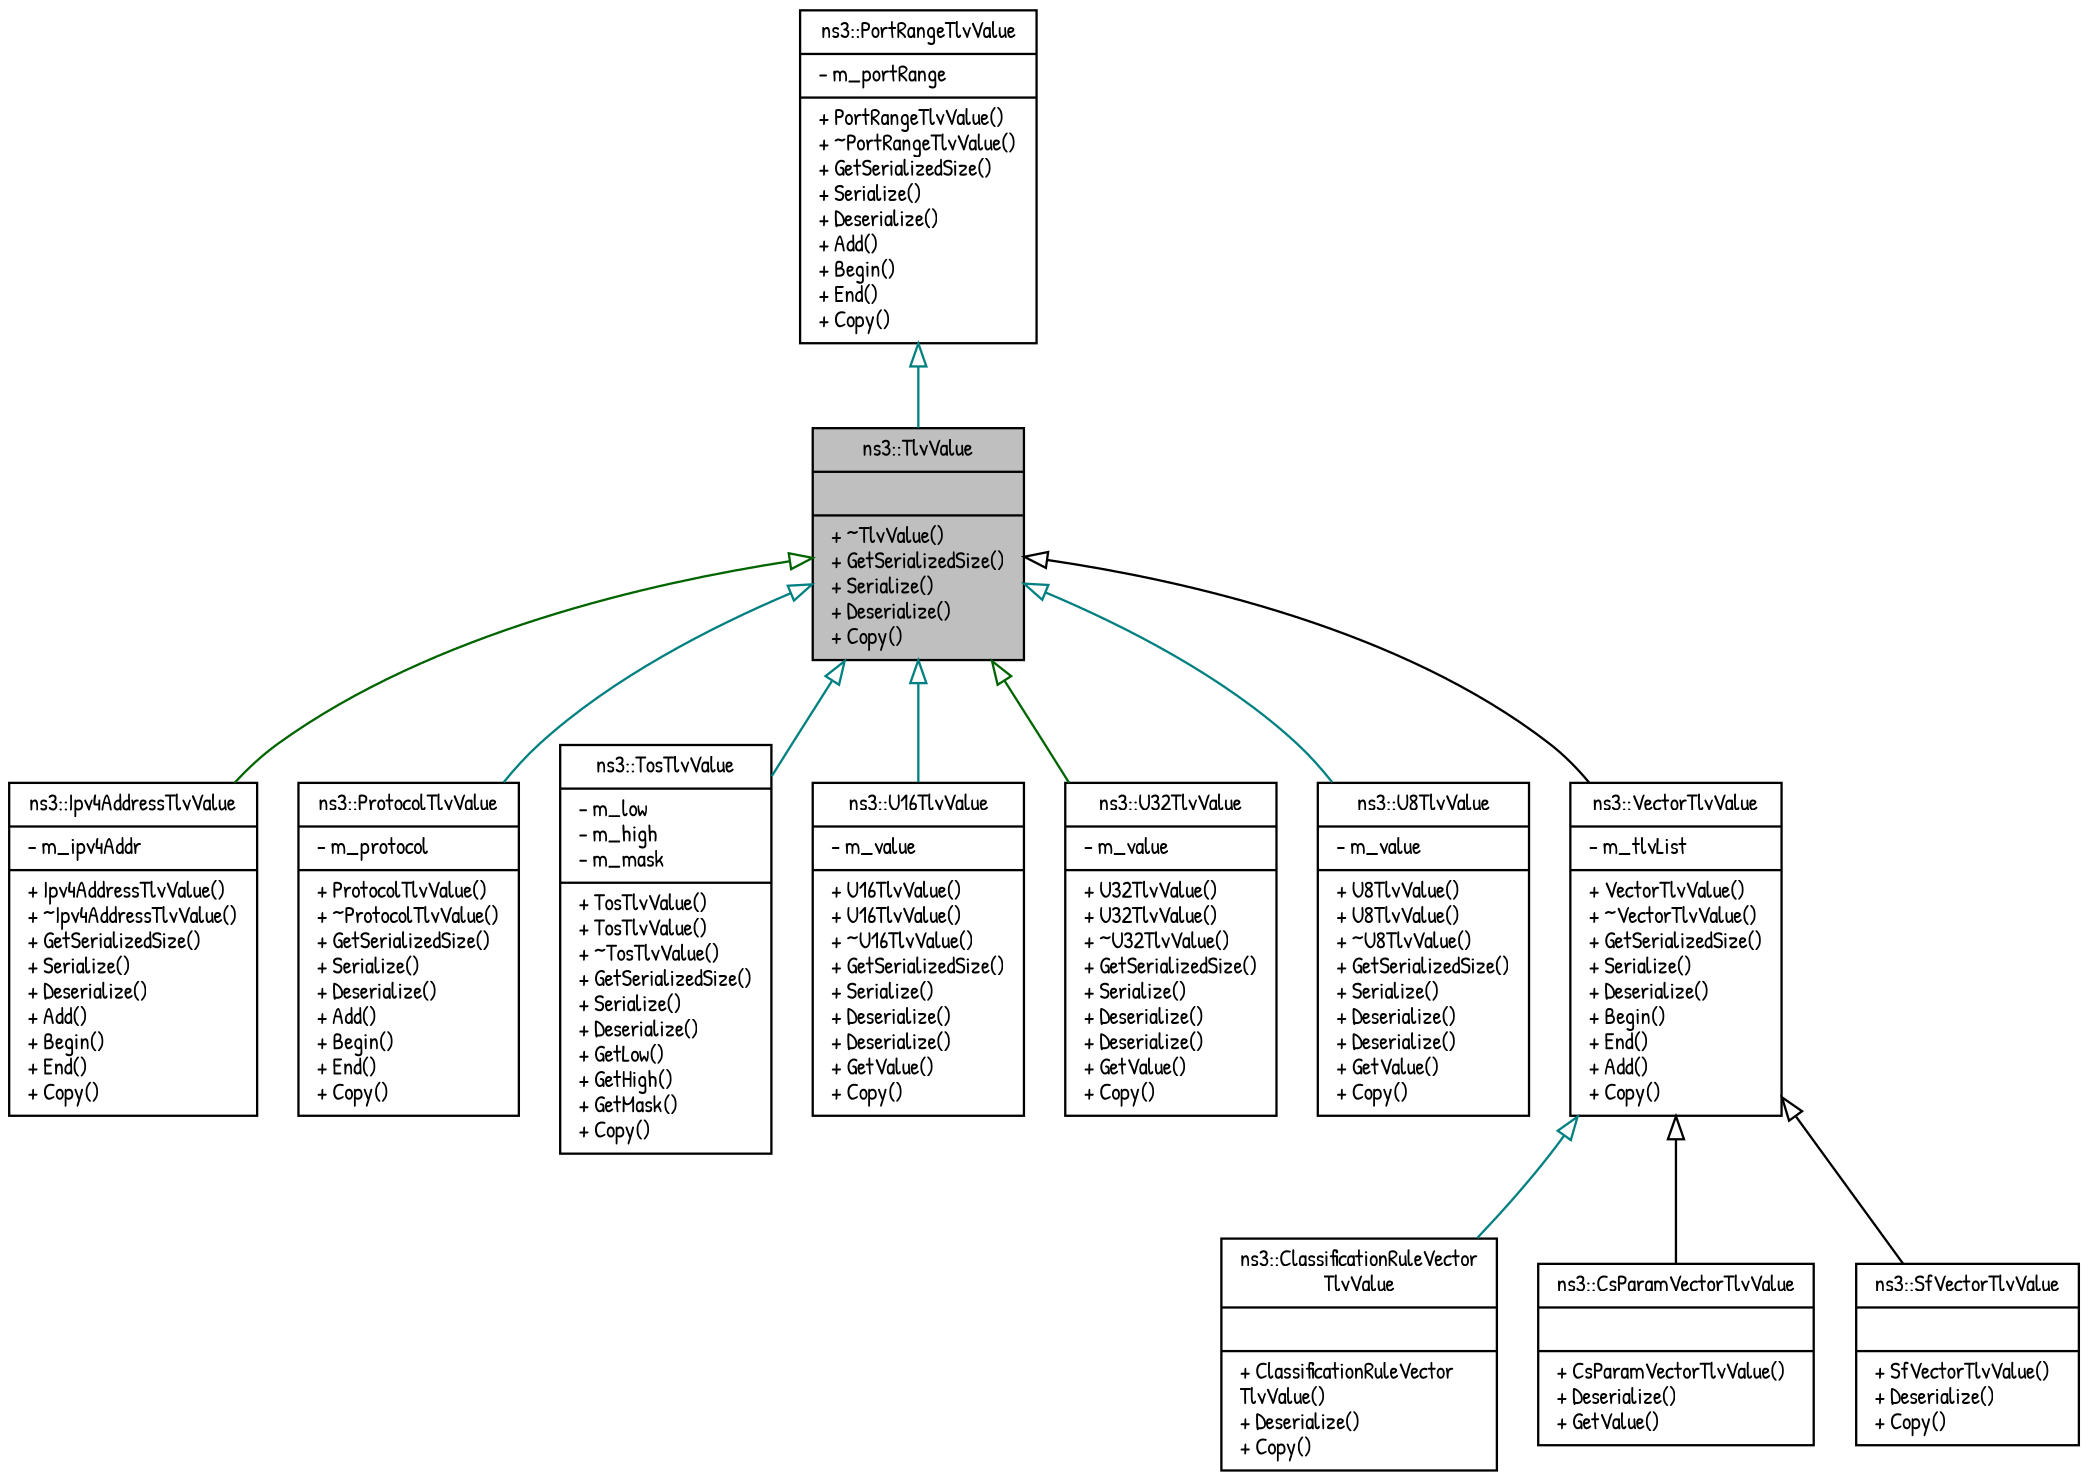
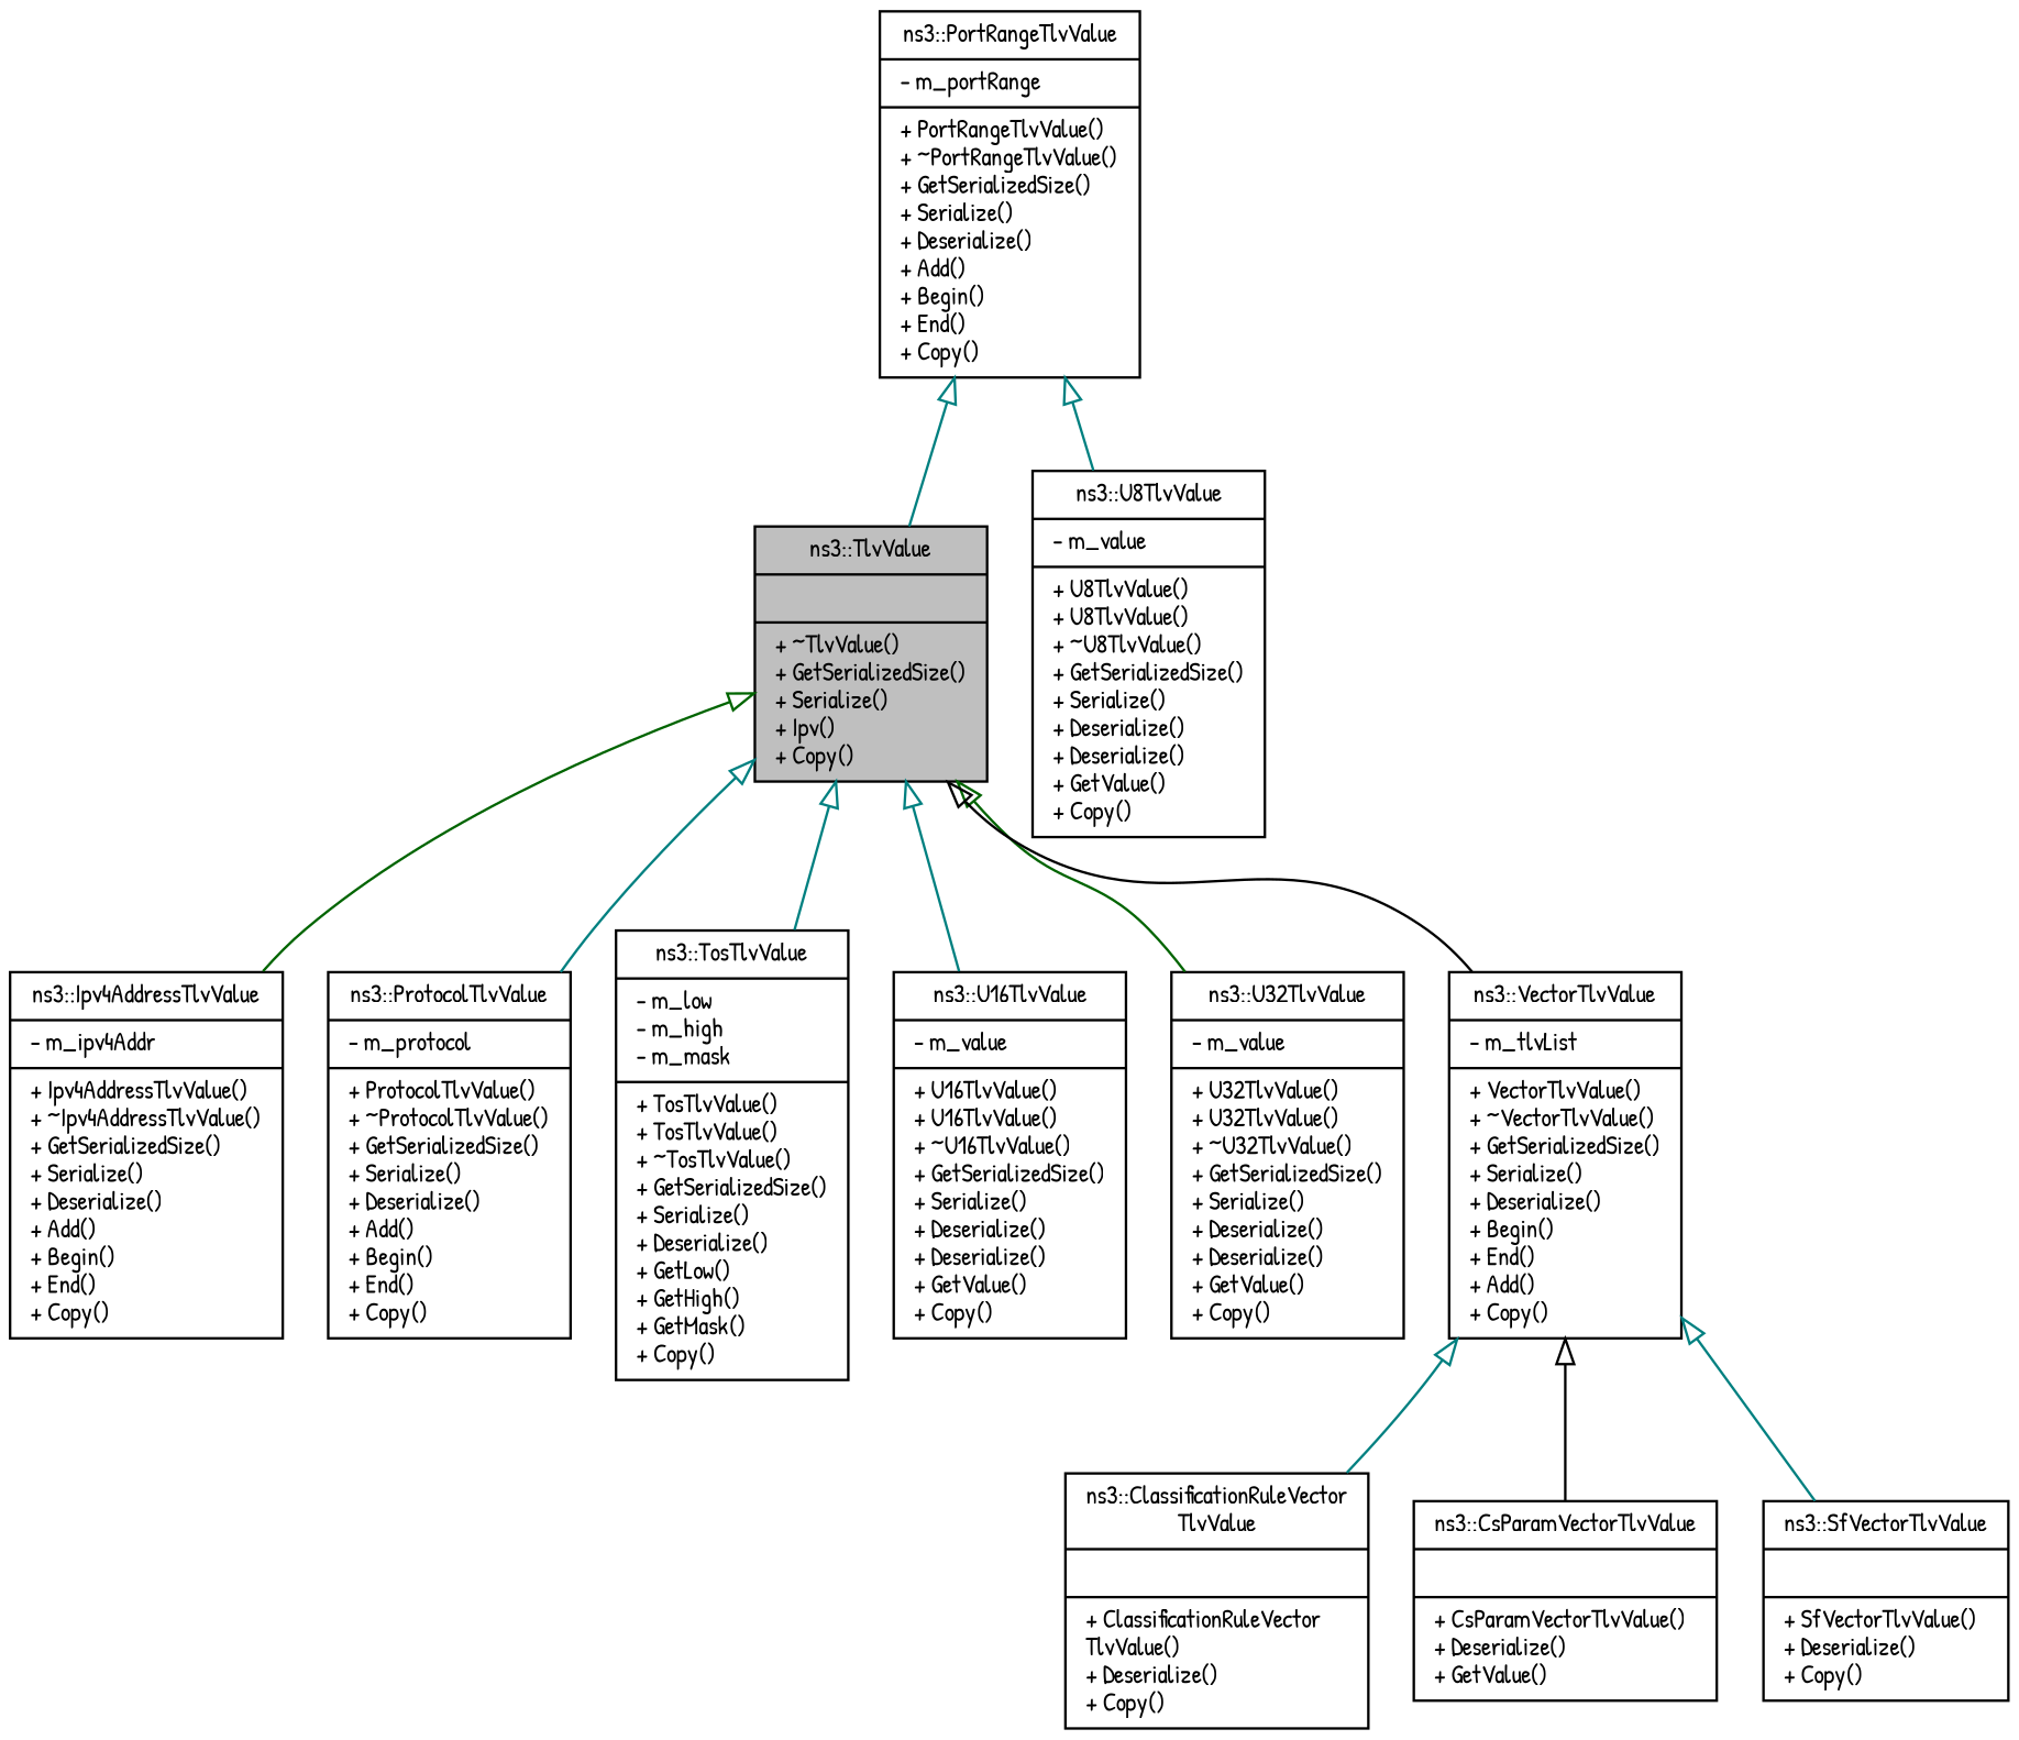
  digraph {
    fontname="Patrick Hand"
    node [color=black fillcolor=white fontname="Patrick Hand" fontsize=10 shape=record style=filled]
    edge [arrowtail=onormal color=teal dir=back fontname="Patrick Hand" fontsize=10 labelfontname=Helvetica labelfontsize=10 style=solid]
-   n1 [fillcolor=grey75 fontcolor=black height=0.2 label="{ns3::TlvValue\n||+ ~TlvValue()\l+ GetSerializedSize()\l+ Serialize()\l+ Deserialize()\l+ Copy()\l}" width=0.4]
+   n1 [fillcolor=grey75 fontcolor=black height=0.2 label="{ns3::TlvValue\n||+ ~TlvValue()\l+ GetSerializedSize()\l+ Serialize()\l+ Ipv()\l+ Copy()\l}" width=0.4]
    n2 [height=0.2 label="{ns3::Ipv4AddressTlvValue\n|- m_ipv4Addr\l|+ Ipv4AddressTlvValue()\l+ ~Ipv4AddressTlvValue()\l+ GetSerializedSize()\l+ Serialize()\l+ Deserialize()\l+ Add()\l+ Begin()\l+ End()\l+ Copy()\l}" width=0.4]
    n3 [height=0.2 label="{ns3::ProtocolTlvValue\n|- m_protocol\l|+ ProtocolTlvValue()\l+ ~ProtocolTlvValue()\l+ GetSerializedSize()\l+ Serialize()\l+ Deserialize()\l+ Add()\l+ Begin()\l+ End()\l+ Copy()\l}" width=0.4]
    n4 [height=0.2 label="{ns3::TosTlvValue\n|- m_low\l- m_high\l- m_mask\l|+ TosTlvValue()\l+ TosTlvValue()\l+ ~TosTlvValue()\l+ GetSerializedSize()\l+ Serialize()\l+ Deserialize()\l+ GetLow()\l+ GetHigh()\l+ GetMask()\l+ Copy()\l}" width=0.4]
    n5 [height=0.2 label="{ns3::U16TlvValue\n|- m_value\l|+ U16TlvValue()\l+ U16TlvValue()\l+ ~U16TlvValue()\l+ GetSerializedSize()\l+ Serialize()\l+ Deserialize()\l+ Deserialize()\l+ GetValue()\l+ Copy()\l}" width=0.4]
    n6 [height=0.2 label="{ns3::U32TlvValue\n|- m_value\l|+ U32TlvValue()\l+ U32TlvValue()\l+ ~U32TlvValue()\l+ GetSerializedSize()\l+ Serialize()\l+ Deserialize()\l+ Deserialize()\l+ GetValue()\l+ Copy()\l}" width=0.4]
    n7 [height=0.2 label="{ns3::U8TlvValue\n|- m_value\l|+ U8TlvValue()\l+ U8TlvValue()\l+ ~U8TlvValue()\l+ GetSerializedSize()\l+ Serialize()\l+ Deserialize()\l+ Deserialize()\l+ GetValue()\l+ Copy()\l}" width=0.4]
    n8 [height=0.2 label="{ns3::VectorTlvValue\n|- m_tlvList\l|+ VectorTlvValue()\l+ ~VectorTlvValue()\l+ GetSerializedSize()\l+ Serialize()\l+ Deserialize()\l+ Begin()\l+ End()\l+ Add()\l+ Copy()\l}" width=0.4]
    n9 [height=0.2 label="{ns3::PortRangeTlvValue\n|- m_portRange\l|+ PortRangeTlvValue()\l+ ~PortRangeTlvValue()\l+ GetSerializedSize()\l+ Serialize()\l+ Deserialize()\l+ Add()\l+ Begin()\l+ End()\l+ Copy()\l}" width=0.4]
    n10 [height=0.2 label="{ns3::ClassificationRuleVector\lTlvValue\n||+ ClassificationRuleVector\lTlvValue()\l+ Deserialize()\l+ Copy()\l}" width=0.4]
    n11 [height=0.2 label="{ns3::CsParamVectorTlvValue\n||+ CsParamVectorTlvValue()\l+ Deserialize()\l+ GetValue()\l}" width=0.4]
    n12 [height=0.2 label="{ns3::SfVectorTlvValue\n||+ SfVectorTlvValue()\l+ Deserialize()\l+ Copy()\l}" width=0.4]
    n1 -> n2 [color=darkgreen]
    n1 -> n3
    n1 -> n4
    n1 -> n5
    n1 -> n6 [color=darkgreen]
-   n1 -> n7
+   n9 -> n7
    n1 -> n8 [color=black]
    n8 -> n10
    n8 -> n11 [color=black]
-   n8 -> n12 [color=black]
+   n8 -> n12
    n9 -> n1
  }
